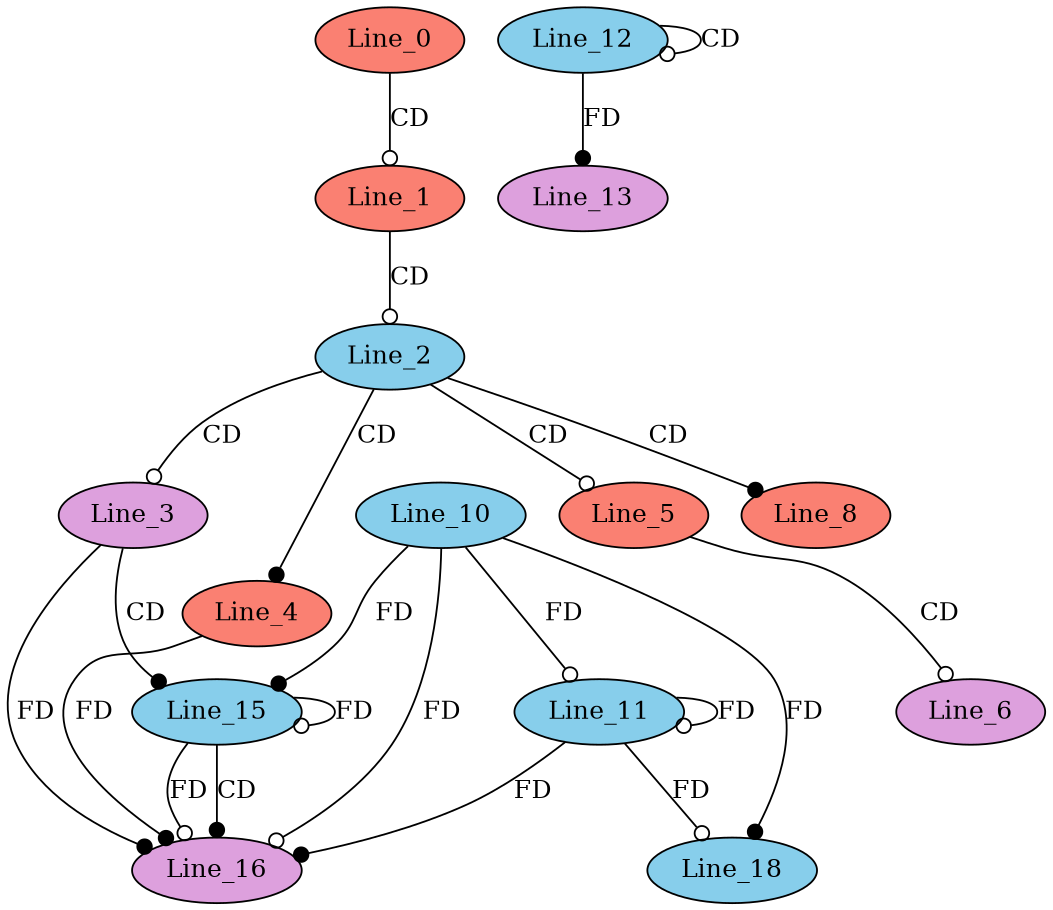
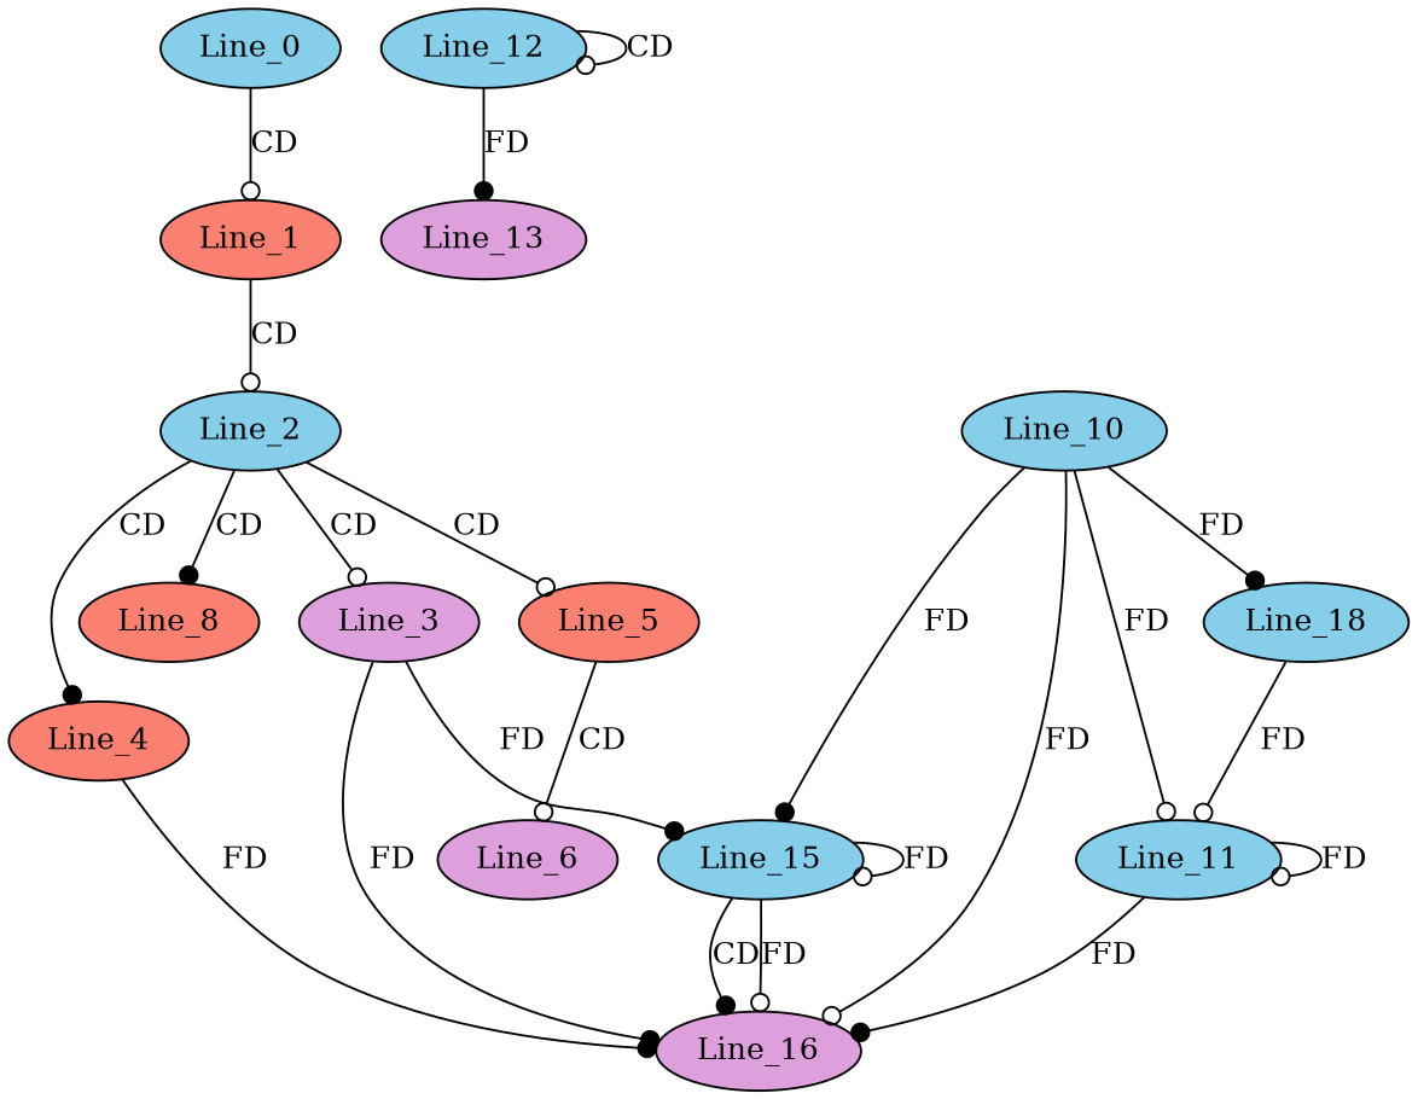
  digraph {
    node [fillcolor=skyblue style=filled]
    edge [arrowhead=odot]
    Line_1 [fillcolor=salmon]
-   Line_0 [fillcolor=salmon]
+   Line_0
    Line_2
    Line_3 [fillcolor=plum]
    Line_4 [fillcolor=salmon]
    Line_5 [fillcolor=salmon]
    Line_8 [fillcolor=salmon]
    Line_15
    Line_16 [fillcolor=plum]
    Line_6 [fillcolor=plum]
    Line_10
    Line_11
    Line_18
    Line_12
    Line_13 [fillcolor=plum]
    Line_1 -> Line_2 [label=CD]
    Line_0 -> Line_1 [label=CD]
    Line_2 -> Line_3 [label=CD]
    Line_2 -> Line_4 [arrowhead=dot label=CD]
    Line_2 -> Line_5 [label=CD]
    Line_2 -> Line_8 [arrowhead=dot label=CD]
-   Line_3 -> Line_15 [arrowhead=dot label=CD]
+   Line_3 -> Line_15 [arrowhead=dot label=FD]
    Line_3 -> Line_16 [arrowhead=dot label=FD]
    Line_4 -> Line_16 [arrowhead=dot label=FD]
    Line_5 -> Line_6 [label=CD]
    Line_15 -> Line_15 [label=FD]
    Line_15 -> Line_16 [arrowhead=dot label=CD]
    Line_15 -> Line_16 [label=FD]
    Line_10 -> Line_15 [arrowhead=dot label=FD]
    Line_10 -> Line_16 [label=FD]
    Line_10 -> Line_11 [label=FD]
    Line_10 -> Line_18 [arrowhead=dot label=FD]
    Line_11 -> Line_16 [arrowhead=dot label=FD]
    Line_11 -> Line_11 [label=FD]
-   Line_11 -> Line_18 [label=FD]
+   Line_18 -> Line_11 [label=FD]
    Line_12 -> Line_12 [label=CD]
    Line_12 -> Line_13 [arrowhead=dot label=FD]
  }
